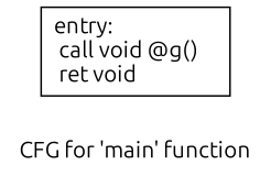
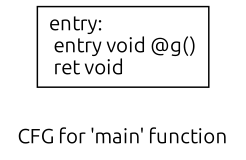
  digraph {
    label="CFG for 'main' function"
    fontname=Ubuntu
-   n1 [label="{entry:\l  call void @g()\l  ret void\l}" shape=record fontname=Ubuntu]
+   n1 [label="{entry:\l  entry void @g()\l  ret void\l}" shape=record fontname=Ubuntu]
  }
